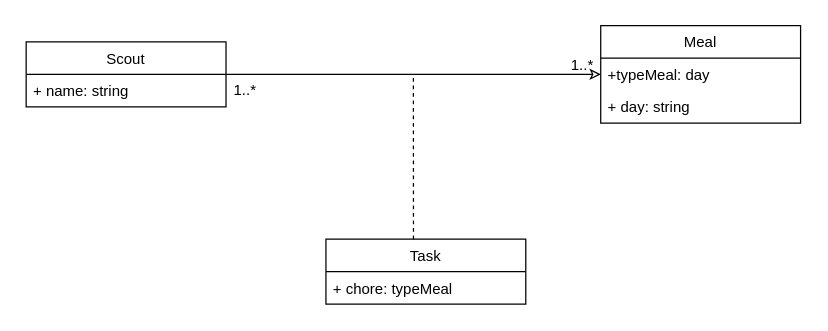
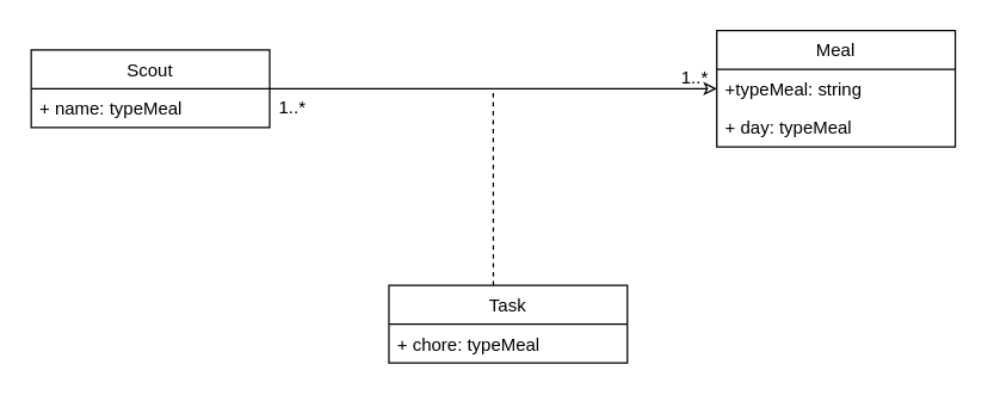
  <mxCell id="0" />
  <mxCell id="1" parent="0" />
  <mxCell id="2" style="edgeStyle=orthogonalEdgeStyle;rounded=0;orthogonalLoop=1;jettySize=auto;html=1;exitX=1;exitY=0.5;exitDx=0;exitDy=0;endArrow=classic;endFill=0;" edge="1" parent="1" source="3" target="6"><mxGeometry relative="1" as="geometry" /></mxCell>
  <mxCell id="3" value="Scout" style="swimlane;fontStyle=0;childLayout=stackLayout;horizontal=1;startSize=26;fillColor=none;horizontalStack=0;resizeParent=1;resizeParentMax=0;resizeLast=0;collapsible=1;marginBottom=0;" vertex="1" parent="1"><mxGeometry x="20" y="33" width="160" height="52" as="geometry" /></mxCell>
- <mxCell id="4" value="+ name: string" style="text;strokeColor=none;fillColor=none;align=left;verticalAlign=top;spacingLeft=4;spacingRight=4;overflow=hidden;rotatable=0;points=[[0,0.5],[1,0.5]];portConstraint=eastwest;" vertex="1" parent="3"><mxGeometry y="26" width="160" height="26" as="geometry" /></mxCell>
+ <mxCell id="4" value="+ name: typeMeal" style="text;strokeColor=none;fillColor=none;align=left;verticalAlign=top;spacingLeft=4;spacingRight=4;overflow=hidden;rotatable=0;points=[[0,0.5],[1,0.5]];portConstraint=eastwest;" vertex="1" parent="3"><mxGeometry y="26" width="160" height="26" as="geometry" /></mxCell>
  <mxCell id="5" value="Meal" style="swimlane;fontStyle=0;childLayout=stackLayout;horizontal=1;startSize=26;fillColor=none;horizontalStack=0;resizeParent=1;resizeParentMax=0;resizeLast=0;collapsible=1;marginBottom=0;" vertex="1" parent="1"><mxGeometry x="480" y="20" width="160" height="78" as="geometry" /></mxCell>
- <mxCell id="6" value="+typeMeal: day" style="text;strokeColor=none;fillColor=none;align=left;verticalAlign=top;spacingLeft=4;spacingRight=4;overflow=hidden;rotatable=0;points=[[0,0.5],[1,0.5]];portConstraint=eastwest;" vertex="1" parent="5"><mxGeometry y="26" width="160" height="26" as="geometry" /></mxCell>
- <mxCell id="7" value="+ day: string" style="text;strokeColor=none;fillColor=none;align=left;verticalAlign=top;spacingLeft=4;spacingRight=4;overflow=hidden;rotatable=0;points=[[0,0.5],[1,0.5]];portConstraint=eastwest;" vertex="1" parent="5"><mxGeometry y="52" width="160" height="26" as="geometry" /></mxCell>
+ <mxCell id="6" value="+typeMeal: string" style="text;strokeColor=none;fillColor=none;align=left;verticalAlign=top;spacingLeft=4;spacingRight=4;overflow=hidden;rotatable=0;points=[[0,0.5],[1,0.5]];portConstraint=eastwest;" vertex="1" parent="5"><mxGeometry y="26" width="160" height="26" as="geometry" /></mxCell>
+ <mxCell id="7" value="+ day: typeMeal" style="text;strokeColor=none;fillColor=none;align=left;verticalAlign=top;spacingLeft=4;spacingRight=4;overflow=hidden;rotatable=0;points=[[0,0.5],[1,0.5]];portConstraint=eastwest;" vertex="1" parent="5"><mxGeometry y="52" width="160" height="26" as="geometry" /></mxCell>
  <mxCell id="8" value="Task" style="swimlane;fontStyle=0;childLayout=stackLayout;horizontal=1;startSize=26;fillColor=none;horizontalStack=0;resizeParent=1;resizeParentMax=0;resizeLast=0;collapsible=1;marginBottom=0;" vertex="1" parent="1"><mxGeometry x="260" y="191" width="160" height="52" as="geometry" /></mxCell>
  <mxCell id="9" value="+ chore: typeMeal" style="text;strokeColor=none;fillColor=none;align=left;verticalAlign=top;spacingLeft=4;spacingRight=4;overflow=hidden;rotatable=0;points=[[0,0.5],[1,0.5]];portConstraint=eastwest;" vertex="1" parent="8"><mxGeometry y="26" width="160" height="26" as="geometry" /></mxCell>
  <mxCell id="10" value="1..*" style="text;html=1;align=center;verticalAlign=middle;resizable=0;points=[];autosize=1;strokeColor=none;fillColor=none;" vertex="1" parent="1"><mxGeometry x="450" y="42" width="30" height="20" as="geometry" /></mxCell>
  <mxCell id="11" value="1..*" style="text;html=1;align=center;verticalAlign=middle;resizable=0;points=[];autosize=1;strokeColor=none;fillColor=none;" vertex="1" parent="1"><mxGeometry x="180" y="62" width="30" height="20" as="geometry" /></mxCell>
  <mxCell id="12" value="" style="endArrow=none;dashed=1;html=1;rounded=0;exitX=0.438;exitY=0;exitDx=0;exitDy=0;exitPerimeter=0;" edge="1" parent="1" source="8"><mxGeometry width="50" height="50" relative="1" as="geometry"><mxPoint x="280" y="111" as="sourcePoint" /><mxPoint x="330" y="61" as="targetPoint" /></mxGeometry></mxCell>
